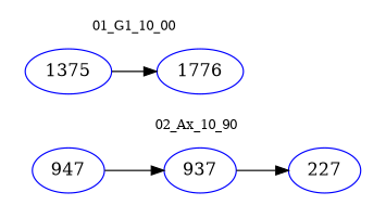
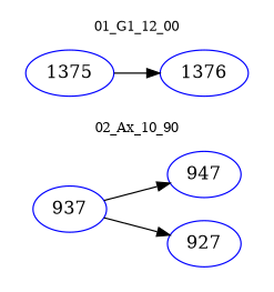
  digraph {
    rankdir=LR
    node [color=blue]
    edge [color=black]
    n1 [label=937]
-   n2 [label=227]
+   n2 [label=927]
    n3 [label=947]
    n4 [label=1375]
-   n5 [label=1776]
+   n5 [label=1376]
    subgraph cluster_1 {
      color=white
      fontsize=10
      label="02_Ax_10_90"
      n1
      n2
      n3
    }
    subgraph cluster_2 {
      color=white
      fontsize=10
-     label="01_G1_10_00"
+     label="01_G1_12_00"
      n4
      n5
    }
    n1 -> n2
-   n3 -> n1
+   n1 -> n3
    n4 -> n5
  }
